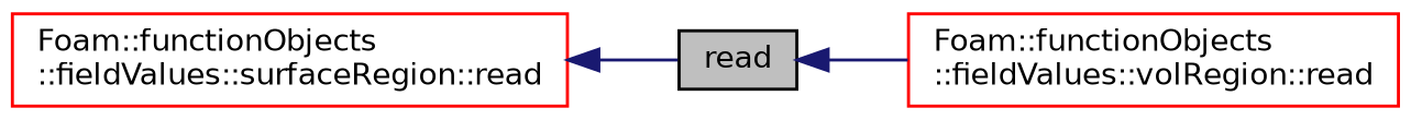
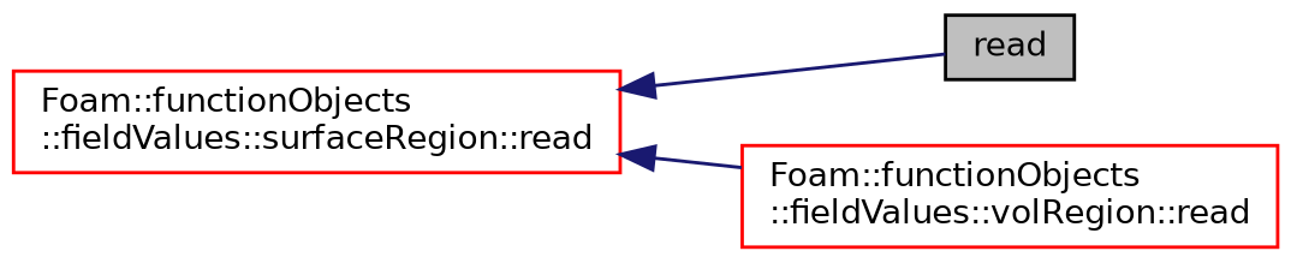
  digraph {
    rankdir=LR
    node [color=red fontname=Helvetica fontsize=10 shape=record]
    edge [color=midnightblue dir=back fontname=Helvetica fontsize=10 labelfontname=Helvetica labelfontsize=10 style=solid]
    n1 [color=black fillcolor=grey75 fontcolor=black height=0.2 label=read style=filled width=0.4]
    n2 [height=0.2 label="Foam::functionObjects\l::fieldValues::volRegion::read" width=0.4]
    n3 [height=0.2 label="Foam::functionObjects\l::fieldValues::surfaceRegion::read" width=0.4]
-   n1 -> n2
+   n3 -> n2
    n3 -> n1
  }
